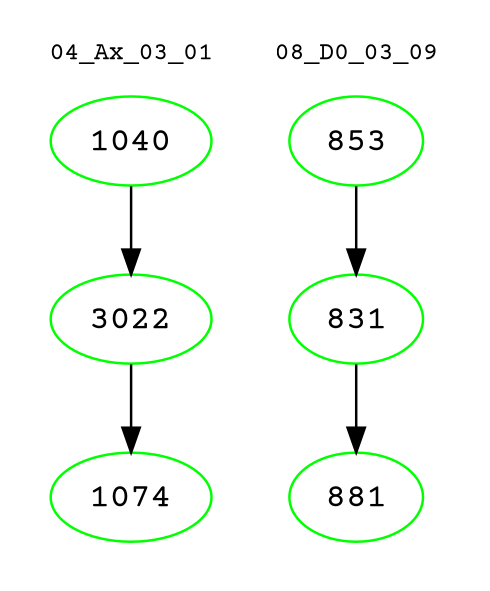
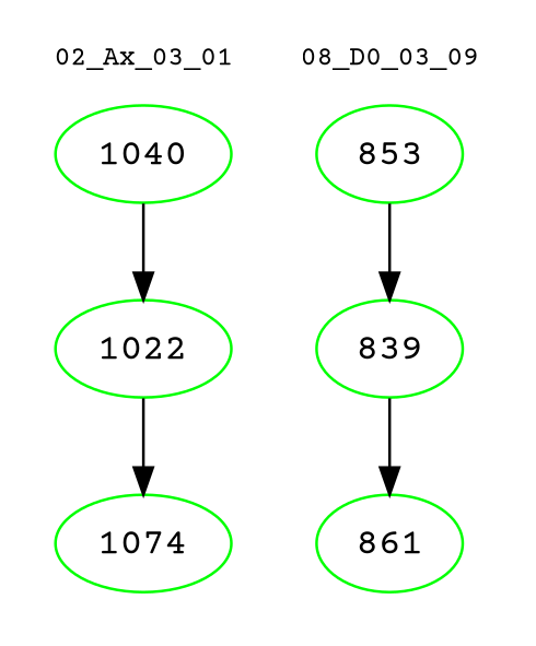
  digraph {
    fontname="Courier Prime"
    node [color=green fontname="Courier Prime"]
    edge [color=black fontname="Courier Prime"]
    n1 [label=1040]
-   n2 [label=3022]
+   n2 [label=1022]
    n3 [label=1074]
    n4 [label=853]
-   n5 [label=831]
-   n6 [label=881]
+   n5 [label=839]
+   n6 [label=861]
    subgraph cluster_1 {
      color=white
      fontsize=10
-     label="04_Ax_03_01"
+     label="02_Ax_03_01"
      n1
      n2
      n3
    }
    subgraph cluster_2 {
      color=white
      fontsize=10
      label="08_D0_03_09"
      n4
      n5
      n6
    }
    n1 -> n2
    n2 -> n3
    n4 -> n5
    n5 -> n6
  }
